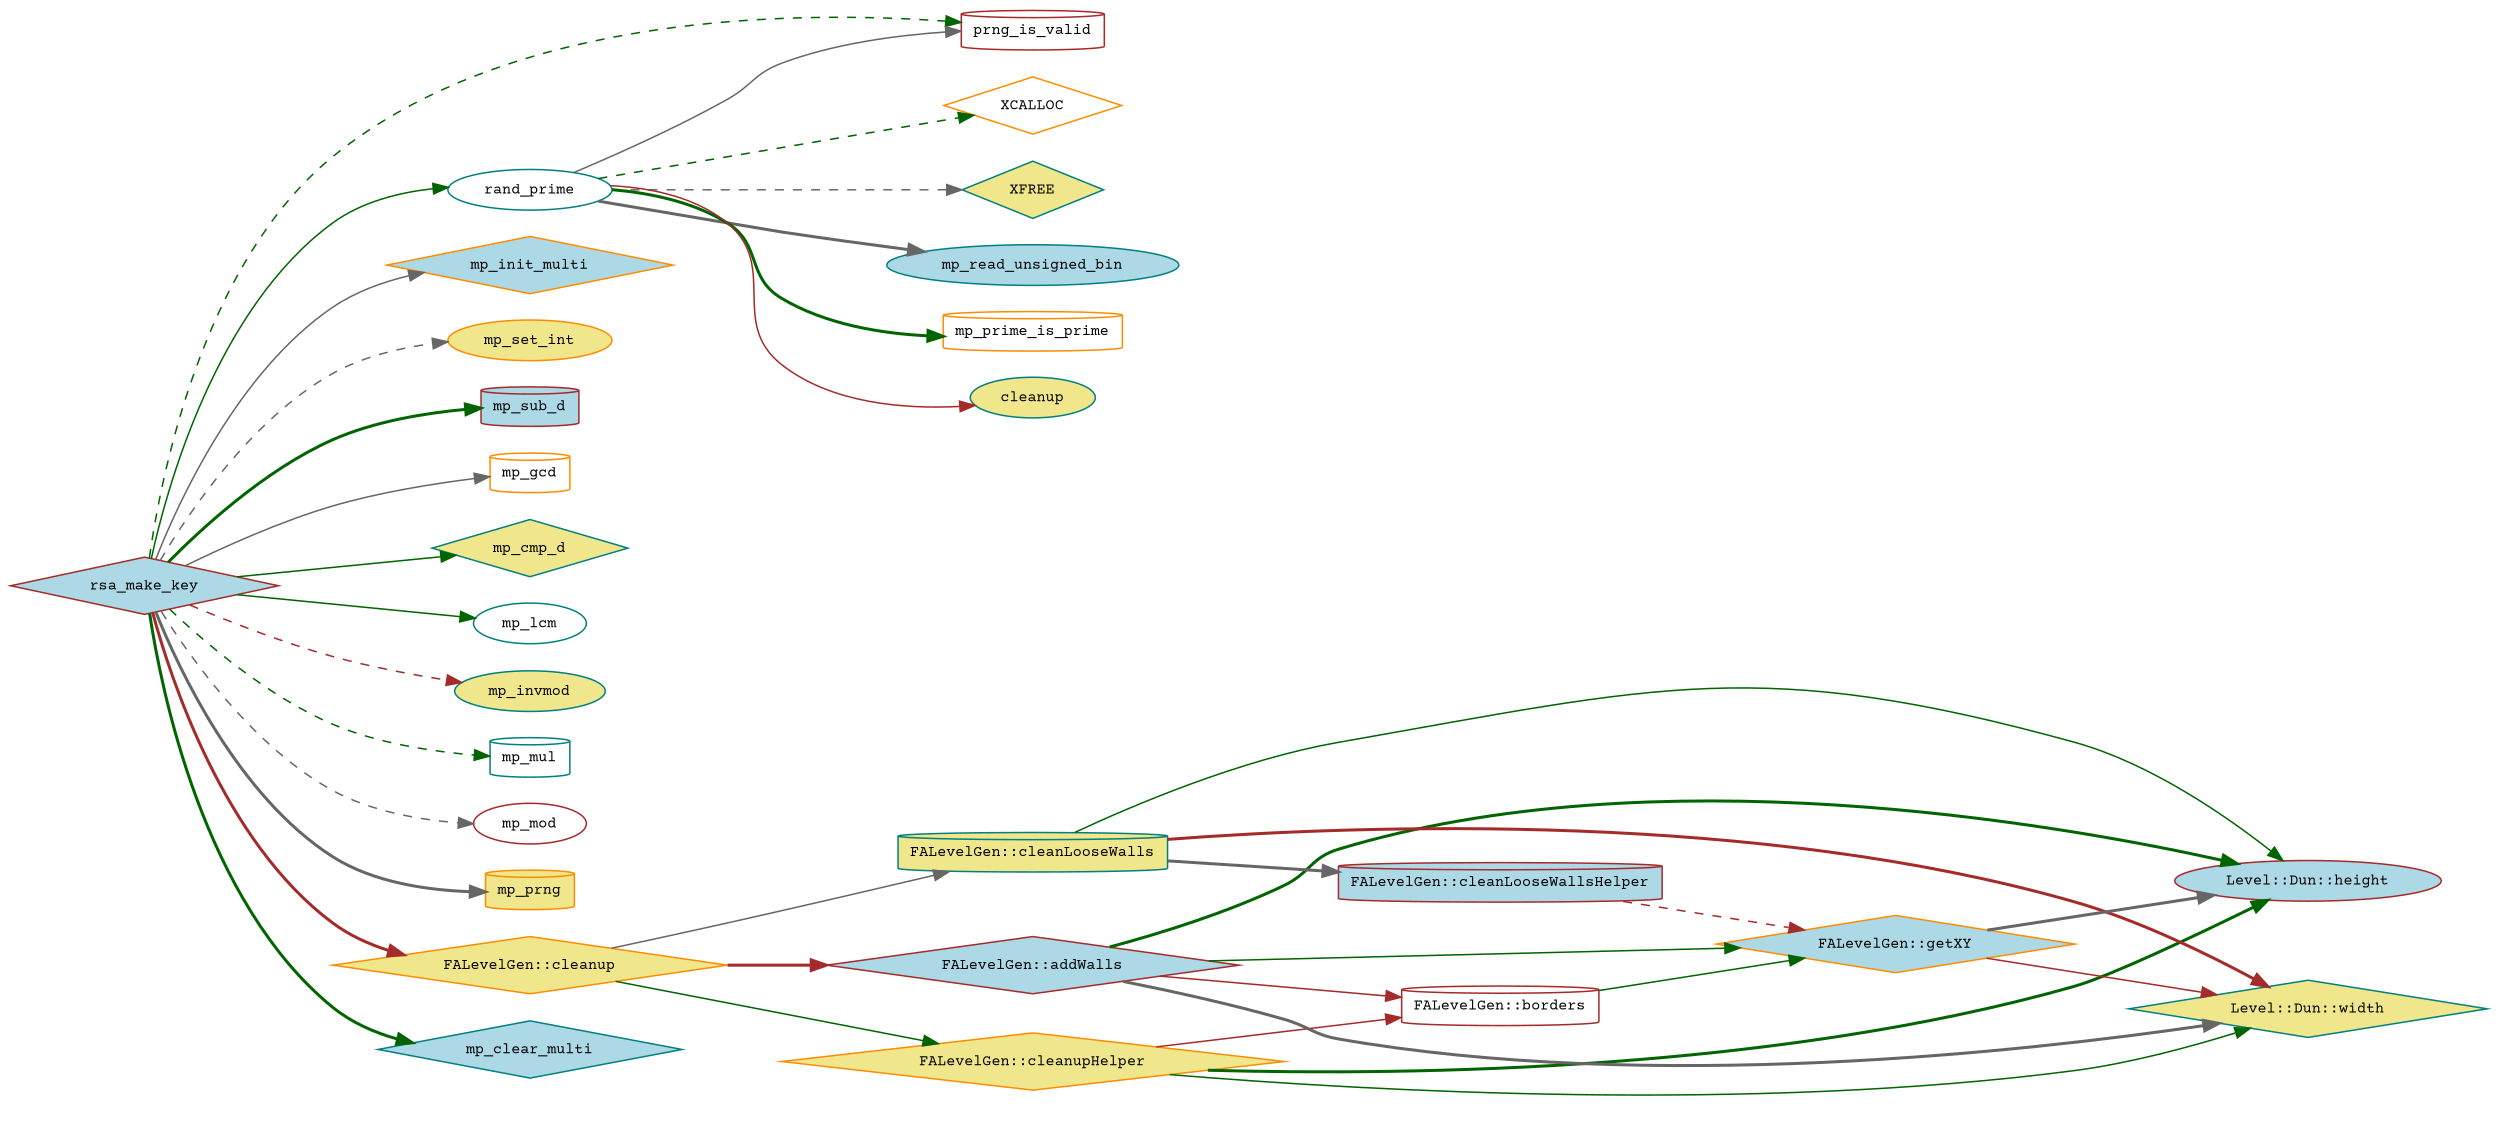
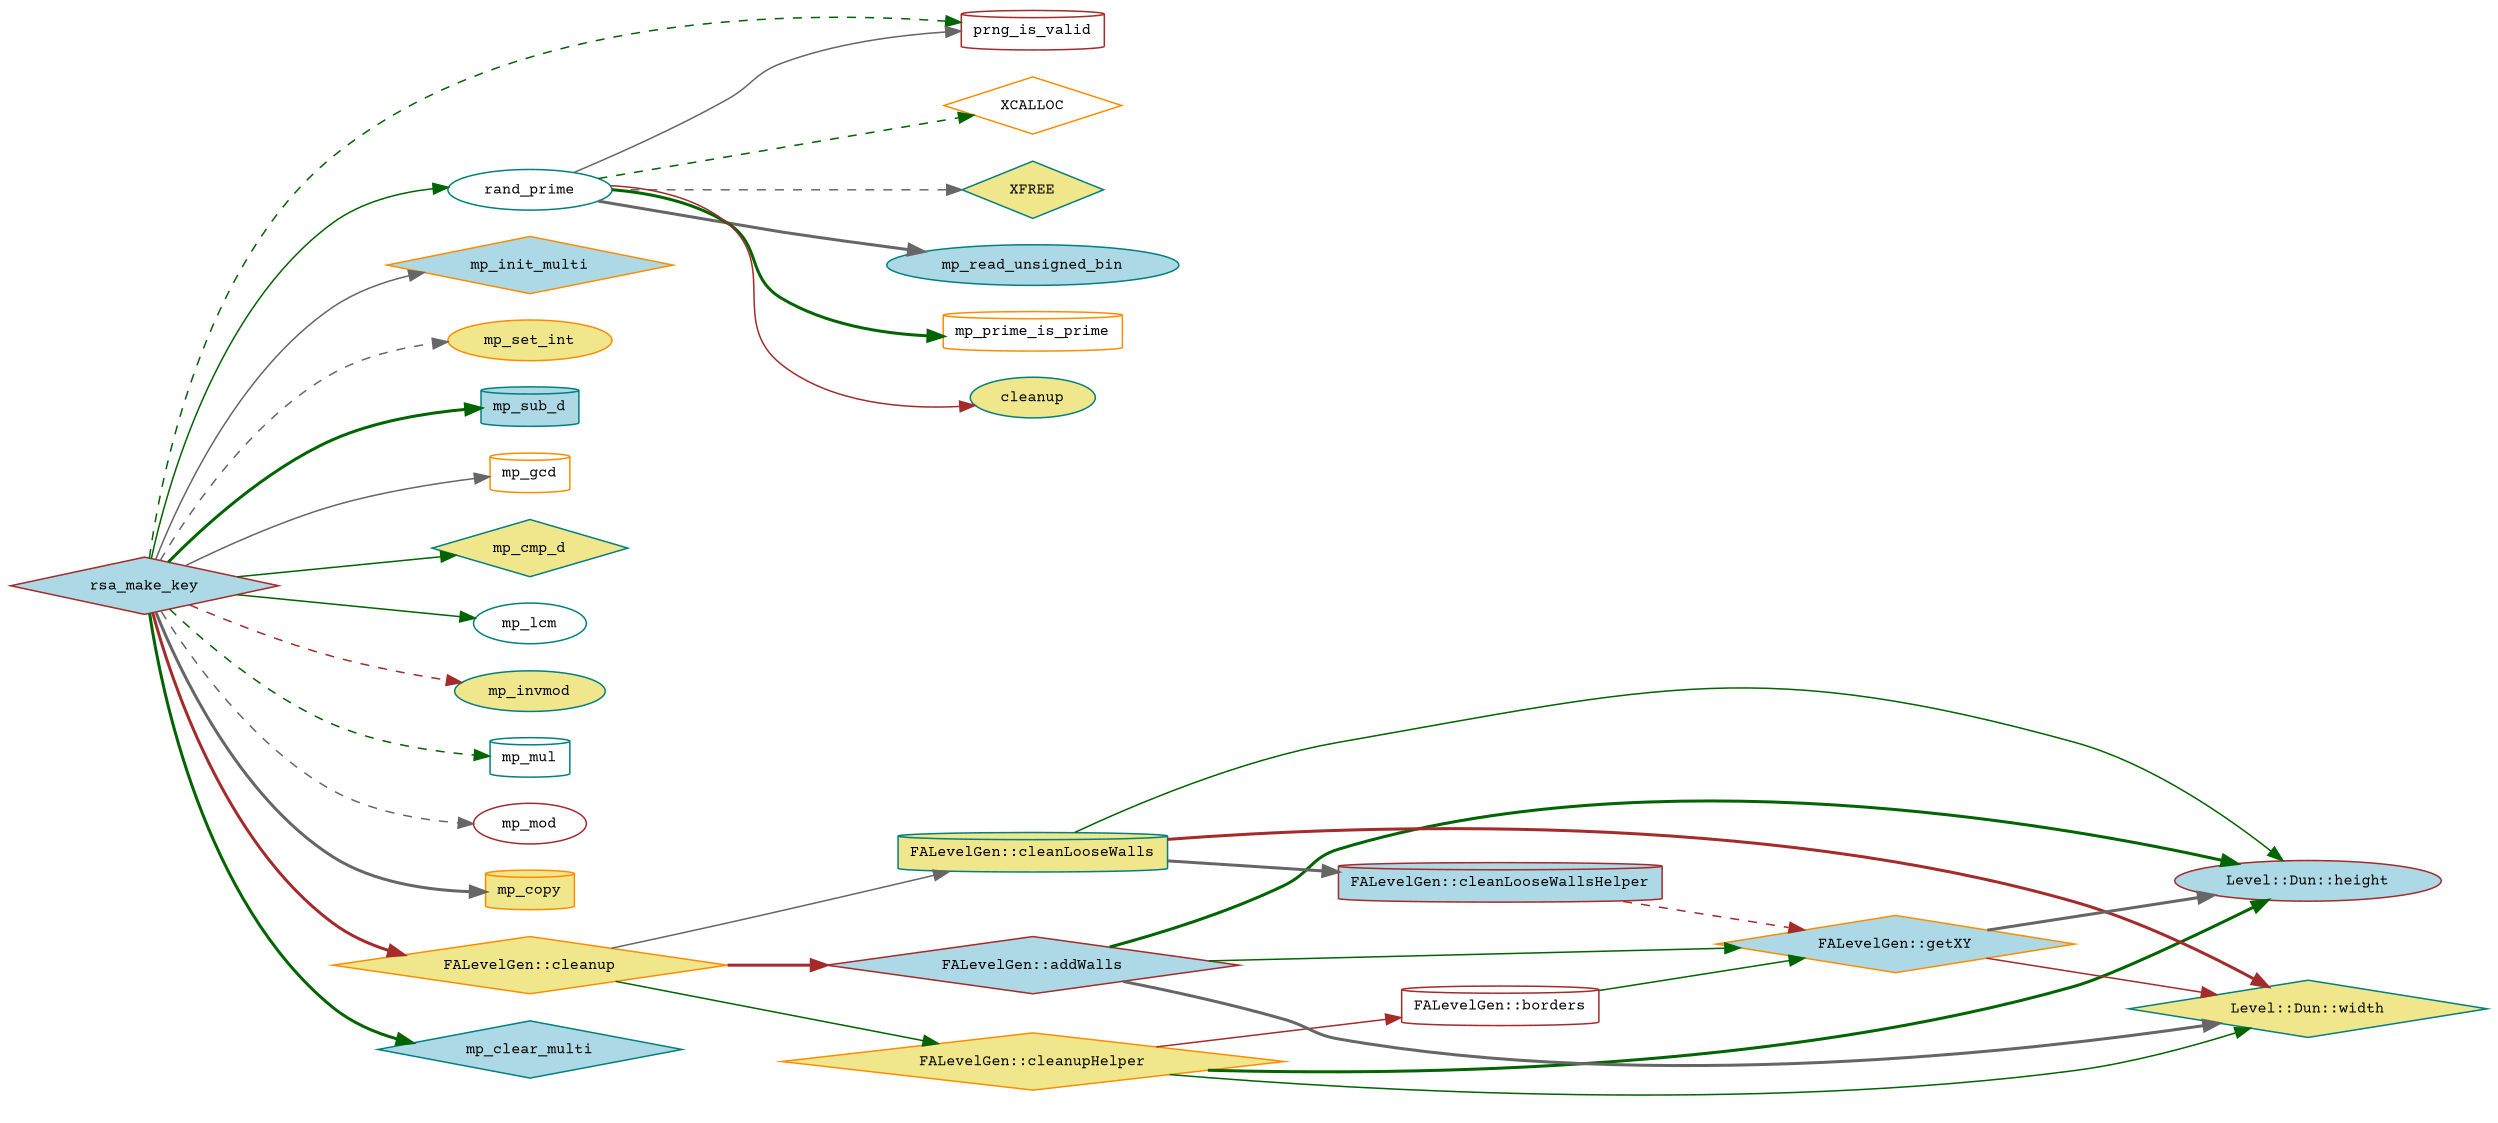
  digraph {
    fontname="Courier Prime"
    rankdir=LR
    node [color=teal fillcolor=khaki fontname="Courier Prime" fontsize=10 shape=diamond style=filled]
    edge [color=darkgreen fontname="Courier Prime" fontsize=10 labelfontname=Helvetica labelfontsize=10 style=solid]
    n1 [color=brown fillcolor=lightblue fontcolor=black height=0.2 label=rsa_make_key width=0.4]
    n2 [color=brown fillcolor=white height=0.2 label=prng_is_valid shape=cylinder width=0.4]
    n3 [color=darkorange fillcolor=lightblue height=0.2 label=mp_init_multi width=0.4]
    n4 [color=darkorange height=0.2 label=mp_set_int shape=ellipse width=0.4]
    n5 [fillcolor=white height=0.2 label=rand_prime shape=ellipse width=0.4]
-   n6 [color=brown fillcolor=lightblue height=0.2 label=mp_sub_d shape=cylinder width=0.4]
+   n6 [fillcolor=lightblue height=0.2 label=mp_sub_d shape=cylinder width=0.4]
    n7 [color=darkorange fillcolor=white height=0.2 label=mp_gcd shape=cylinder width=0.4]
    n8 [height=0.2 label=mp_cmp_d width=0.4]
    n9 [fillcolor=white height=0.2 label=mp_lcm shape=ellipse width=0.4]
    n10 [height=0.2 label=mp_invmod shape=ellipse width=0.4]
    n11 [fillcolor=white height=0.2 label=mp_mul shape=cylinder width=0.4]
    n12 [color=brown fillcolor=white height=0.2 label=mp_mod shape=ellipse width=0.4]
-   n13 [color=darkorange height=0.2 label=mp_prng shape=cylinder width=0.4]
+   n13 [color=darkorange height=0.2 label=mp_copy shape=cylinder width=0.4]
    n14 [color=darkorange height=0.2 label="FALevelGen::cleanup" width=0.4]
    n15 [fillcolor=lightblue height=0.2 label=mp_clear_multi width=0.4]
    n16 [color=darkorange fillcolor=white height=0.2 label=XCALLOC width=0.4]
    n17 [height=0.2 label=XFREE width=0.4]
    n18 [fillcolor=lightblue height=0.2 label=mp_read_unsigned_bin shape=ellipse width=0.4]
    n19 [color=darkorange fillcolor=white height=0.2 label=mp_prime_is_prime shape=cylinder width=0.4]
    n20 [height=0.2 label=cleanup shape=ellipse width=0.4]
    n21 [color=darkorange height=0.2 label="FALevelGen::cleanupHelper" width=0.4]
    n22 [color=brown fillcolor=lightblue height=0.2 label="FALevelGen::addWalls" width=0.4]
    n23 [height=0.2 label="FALevelGen::cleanLooseWalls" shape=cylinder width=0.4]
    n24 [height=0.2 label="Level::Dun::width" width=0.4]
    n25 [color=brown fillcolor=lightblue height=0.2 label="Level::Dun::height" shape=ellipse width=0.4]
    n26 [color=brown fillcolor=white height=0.2 label="FALevelGen::borders" shape=cylinder width=0.4]
    n27 [color=darkorange fillcolor=lightblue height=0.2 label="FALevelGen::getXY" width=0.4]
    n28 [color=brown fillcolor=lightblue height=0.2 label="FALevelGen::cleanLooseWallsHelper" shape=cylinder width=0.4]
    n1 -> n2 [style=dashed]
    n1 -> n3 [color=gray40]
    n1 -> n4 [color=gray40 style=dashed]
    n1 -> n5
    n1 -> n6 [style=bold]
    n1 -> n7 [color=gray40]
    n1 -> n8
    n1 -> n9
    n1 -> n10 [color=brown style=dashed]
    n1 -> n11 [style=dashed]
    n1 -> n12 [color=gray40 style=dashed]
    n1 -> n13 [color=gray40 style=bold]
    n1 -> n14 [color=brown style=bold]
    n1 -> n15 [style=bold]
    n5 -> n2 [color=gray40]
    n5 -> n16 [style=dashed]
    n5 -> n17 [color=gray40 style=dashed]
    n5 -> n18 [color=gray40 style=bold]
    n5 -> n19 [style=bold]
    n5 -> n20 [color=brown]
    n14 -> n21
    n14 -> n22 [color=brown style=bold]
    n14 -> n23 [color=gray40]
    n21 -> n24
    n21 -> n25 [style=bold]
    n21 -> n26 [color=brown]
    n22 -> n24 [color=gray40 style=bold]
    n22 -> n25 [style=bold]
-   n22 -> n26 [color=brown]
    n22 -> n27
    n23 -> n24 [color=brown style=bold]
    n23 -> n25
    n23 -> n28 [color=gray40 style=bold]
    n26 -> n27
    n27 -> n24 [color=brown]
    n27 -> n25 [color=gray40 style=bold]
    n28 -> n27 [color=brown style=dashed]
  }
